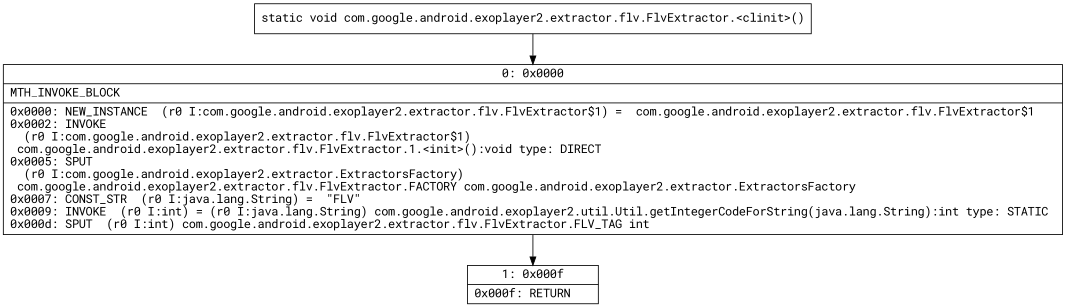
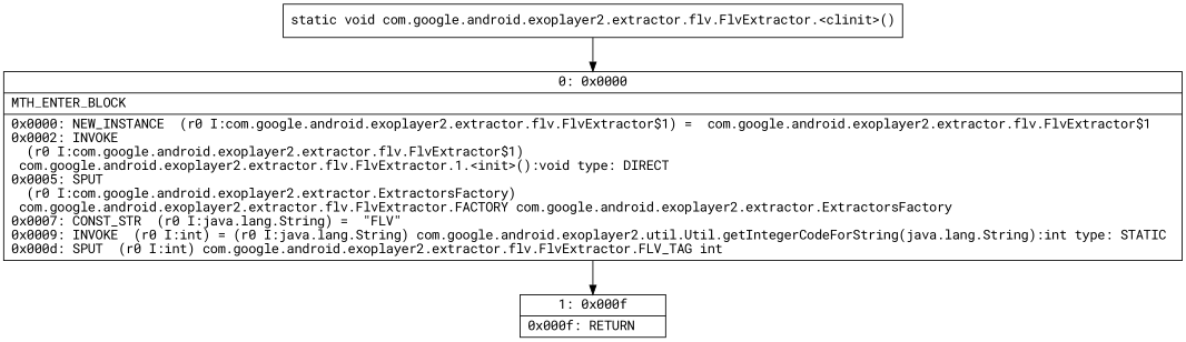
  digraph {
    fontname="Roboto Mono"
    node [shape=record fontname="Roboto Mono"]
    edge [fontname="Roboto Mono"]
-   n1 [label="{0\:\ 0x0000|MTH_INVOKE_BLOCK\l|0x0000: NEW_INSTANCE  (r0 I:com.google.android.exoplayer2.extractor.flv.FlvExtractor$1) =  com.google.android.exoplayer2.extractor.flv.FlvExtractor$1 \l0x0002: INVOKE  \l  (r0 I:com.google.android.exoplayer2.extractor.flv.FlvExtractor$1)\l com.google.android.exoplayer2.extractor.flv.FlvExtractor.1.\<init\>():void type: DIRECT \l0x0005: SPUT  \l  (r0 I:com.google.android.exoplayer2.extractor.ExtractorsFactory)\l com.google.android.exoplayer2.extractor.flv.FlvExtractor.FACTORY com.google.android.exoplayer2.extractor.ExtractorsFactory \l0x0007: CONST_STR  (r0 I:java.lang.String) =  \"FLV\" \l0x0009: INVOKE  (r0 I:int) = (r0 I:java.lang.String) com.google.android.exoplayer2.util.Util.getIntegerCodeForString(java.lang.String):int type: STATIC \l0x000d: SPUT  (r0 I:int) com.google.android.exoplayer2.extractor.flv.FlvExtractor.FLV_TAG int \l}"]
+   n1 [label="{0\:\ 0x0000|MTH_ENTER_BLOCK\l|0x0000: NEW_INSTANCE  (r0 I:com.google.android.exoplayer2.extractor.flv.FlvExtractor$1) =  com.google.android.exoplayer2.extractor.flv.FlvExtractor$1 \l0x0002: INVOKE  \l  (r0 I:com.google.android.exoplayer2.extractor.flv.FlvExtractor$1)\l com.google.android.exoplayer2.extractor.flv.FlvExtractor.1.\<init\>():void type: DIRECT \l0x0005: SPUT  \l  (r0 I:com.google.android.exoplayer2.extractor.ExtractorsFactory)\l com.google.android.exoplayer2.extractor.flv.FlvExtractor.FACTORY com.google.android.exoplayer2.extractor.ExtractorsFactory \l0x0007: CONST_STR  (r0 I:java.lang.String) =  \"FLV\" \l0x0009: INVOKE  (r0 I:int) = (r0 I:java.lang.String) com.google.android.exoplayer2.util.Util.getIntegerCodeForString(java.lang.String):int type: STATIC \l0x000d: SPUT  (r0 I:int) com.google.android.exoplayer2.extractor.flv.FlvExtractor.FLV_TAG int \l}"]
    n2 [label="{1\:\ 0x000f|0x000f: RETURN   \l}"]
    n3 [label="{static void com.google.android.exoplayer2.extractor.flv.FlvExtractor.\<clinit\>() }"]
    n1 -> n2
    n3 -> n1
  }
